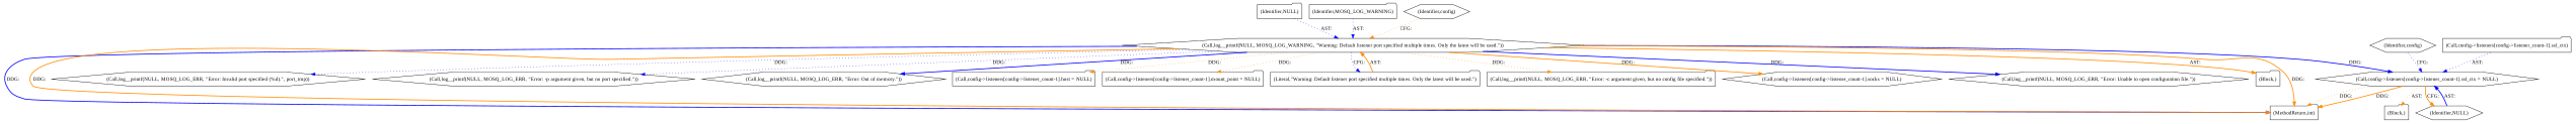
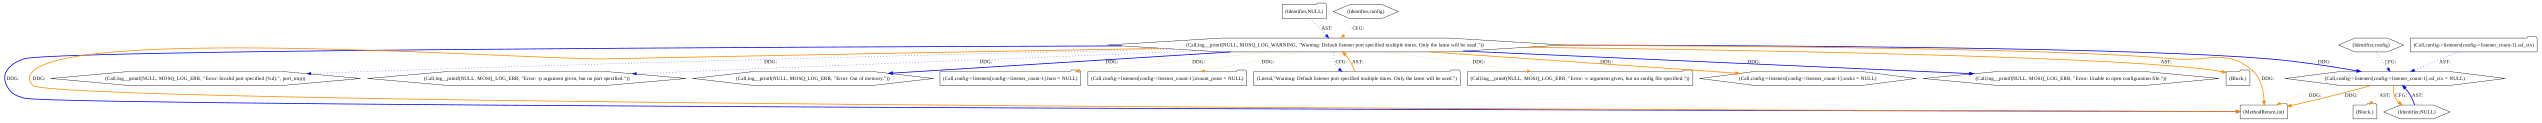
  digraph {
    fontname="Liberation Serif"
    node [shape=hexagon fontname="Liberation Serif"]
    edge [color=darkorange style=dotted fontname="Liberation Serif"]
    n1 [label="(Call,config->listeners[config->listener_count-1].ssl_ctx = NULL)"]
    n2 [label="(Block,)" shape=folder]
    n3 [label="(MethodReturn,int)" shape=folder]
    n4 [label="(Identifier,NULL)"]
    n5 [label="(Call,log__printf(NULL, MOSQ_LOG_WARNING, \"Warning: Default listener port specified multiple times. Only the latest will be used.\"))"]
    n6 [label="(Call,log__printf(NULL, MOSQ_LOG_ERR, \"Error: Invalid port specified (%d).\", port_tmp))"]
    n7 [label="(Call,log__printf(NULL, MOSQ_LOG_ERR, \"Error: -p argument given, but no port specified.\"))"]
    n8 [label="(Call,log__printf(NULL, MOSQ_LOG_ERR, \"Error: Out of memory.\"))"]
    n9 [label="(Call,config->listeners[config->listener_count-1].host = NULL)" shape=folder]
    n10 [label="(Call,config->listeners[config->listener_count-1].mount_point = NULL)" shape=folder]
    n11 [label="(Literal,\"Warning: Default listener port specified multiple times. Only the latest will be used.\")" shape=folder]
    n12 [label="(Call,log__printf(NULL, MOSQ_LOG_ERR, \"Error: -c argument given, but no config file specified.\"))" shape=folder]
    n13 [label="(Call,config->listeners[config->listener_count-1].socks = NULL)"]
    n14 [label="(Call,log__printf(NULL, MOSQ_LOG_ERR, \"Error: Unable to open configuration file.\"))"]
    n15 [label="(Block,)" shape=folder]
    n16 [label="(Identifier,NULL)" shape=folder]
    n17 [label="(Identifier,config)"]
-   n18 [label="(Identifier,MOSQ_LOG_WARNING)" shape=folder]
    n19 [label="(Call,config->listeners[config->listener_count-1].ssl_ctx)" shape=folder]
    n20 [label="(Identifier,config)"]
    n1 -> n2 [label="AST: "]
    n1 -> n3 [label="DDG: "]
    n1 -> n3 [label="DDG: " style=bold]
    n1 -> n4 [label="CFG: " style=bold]
    n4 -> n1 [label="AST: " color=blue style=bold]
    n5 -> n1 [label="DDG: " color=blue style=bold]
    n5 -> n3 [label="DDG: " style=bold]
    n5 -> n3 [label="DDG: " color=blue style=bold]
    n5 -> n3 [label="DDG: " style=bold]
    n5 -> n6 [label="DDG: " color=blue]
    n5 -> n7 [label="DDG: " color=blue]
    n5 -> n8 [label="DDG: " color=blue style=bold]
    n5 -> n9 [label="DDG: "]
    n5 -> n10 [label="DDG: "]
    n5 -> n11 [label="CFG: " color=blue]
    n5 -> n12 [label="DDG: "]
    n5 -> n13 [label="DDG: " style=bold]
    n5 -> n14 [label="DDG: " color=blue style=bold]
    n5 -> n15 [label="AST: " style=bold]
    n11 -> n5 [label="AST: " style=bold]
    n16 -> n5 [label="AST: " color=blue]
    n17 -> n1 [label="CFG: " color=blue]
-   n18 -> n5 [label="AST: " color=blue]
    n19 -> n1 [label="AST: " color=blue]
    n20 -> n5 [label="CFG: "]
  }
